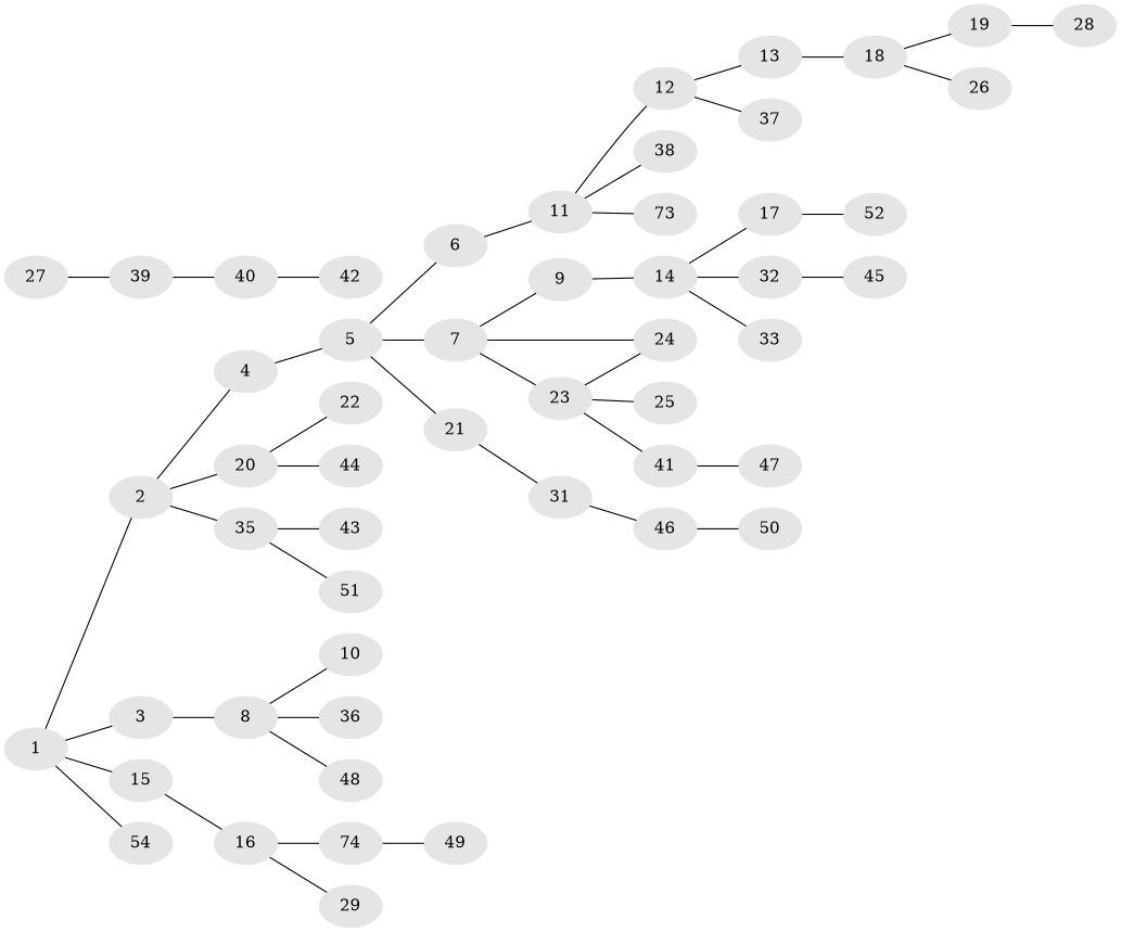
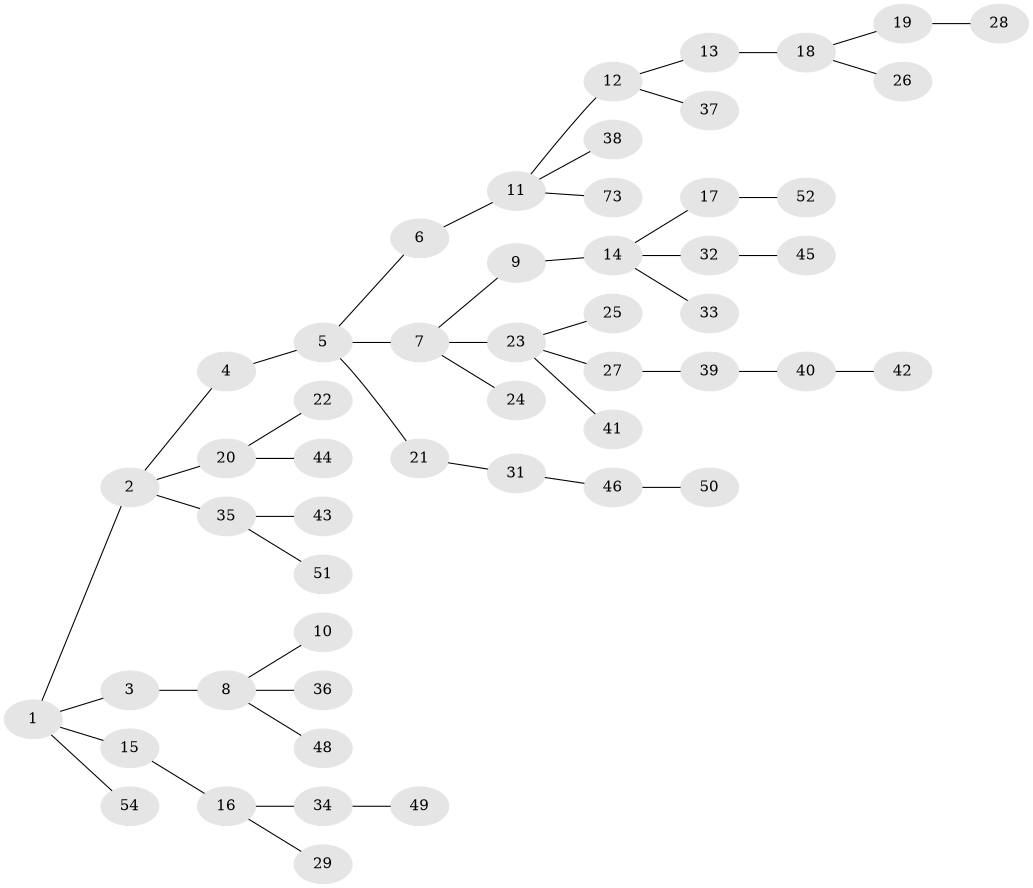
  graph {
    rankdir=LR
    node [color=gray90 style=filled]
    1
    2
    3
    15
    54
    4
    20
    35
    8
    16
    5
    22
    44
    43
    51
    10
    36
    48
    6
    7
    21
    11
    9
    23
    24
    31
    12
    38
    n29 [label=73]
    14
    25
    27
    41
    17
    32
    33
    13
    37
    18
    19
    26
    52
    45
-   34 [label=74]
+   34
    29
    49
    28
    46
    39
-   47
    40
    50
    42
    1 -- 2
    1 -- 3
    1 -- 15
    1 -- 54
    2 -- 4
    2 -- 20
    2 -- 35
    3 -- 8
    15 -- 16
    4 -- 5
    20 -- 22
    20 -- 44
    35 -- 43
    35 -- 51
    8 -- 10
    8 -- 36
    8 -- 48
    16 -- 34
    16 -- 29
    5 -- 6
    5 -- 7
    5 -- 21
    6 -- 11
    7 -- 9
    7 -- 23
    7 -- 24
    21 -- 31
    11 -- 12
    11 -- 38
    11 -- n29
    9 -- 14
    23 -- 25
-   23 -- 24
+   23 -- 27
    23 -- 41
    31 -- 46
    12 -- 13
    12 -- 37
    14 -- 17
    14 -- 32
    14 -- 33
    27 -- 39
-   41 -- 47
    17 -- 52
    32 -- 45
    13 -- 18
    18 -- 19
    18 -- 26
    19 -- 28
    34 -- 49
    46 -- 50
    39 -- 40
    40 -- 42
  }
